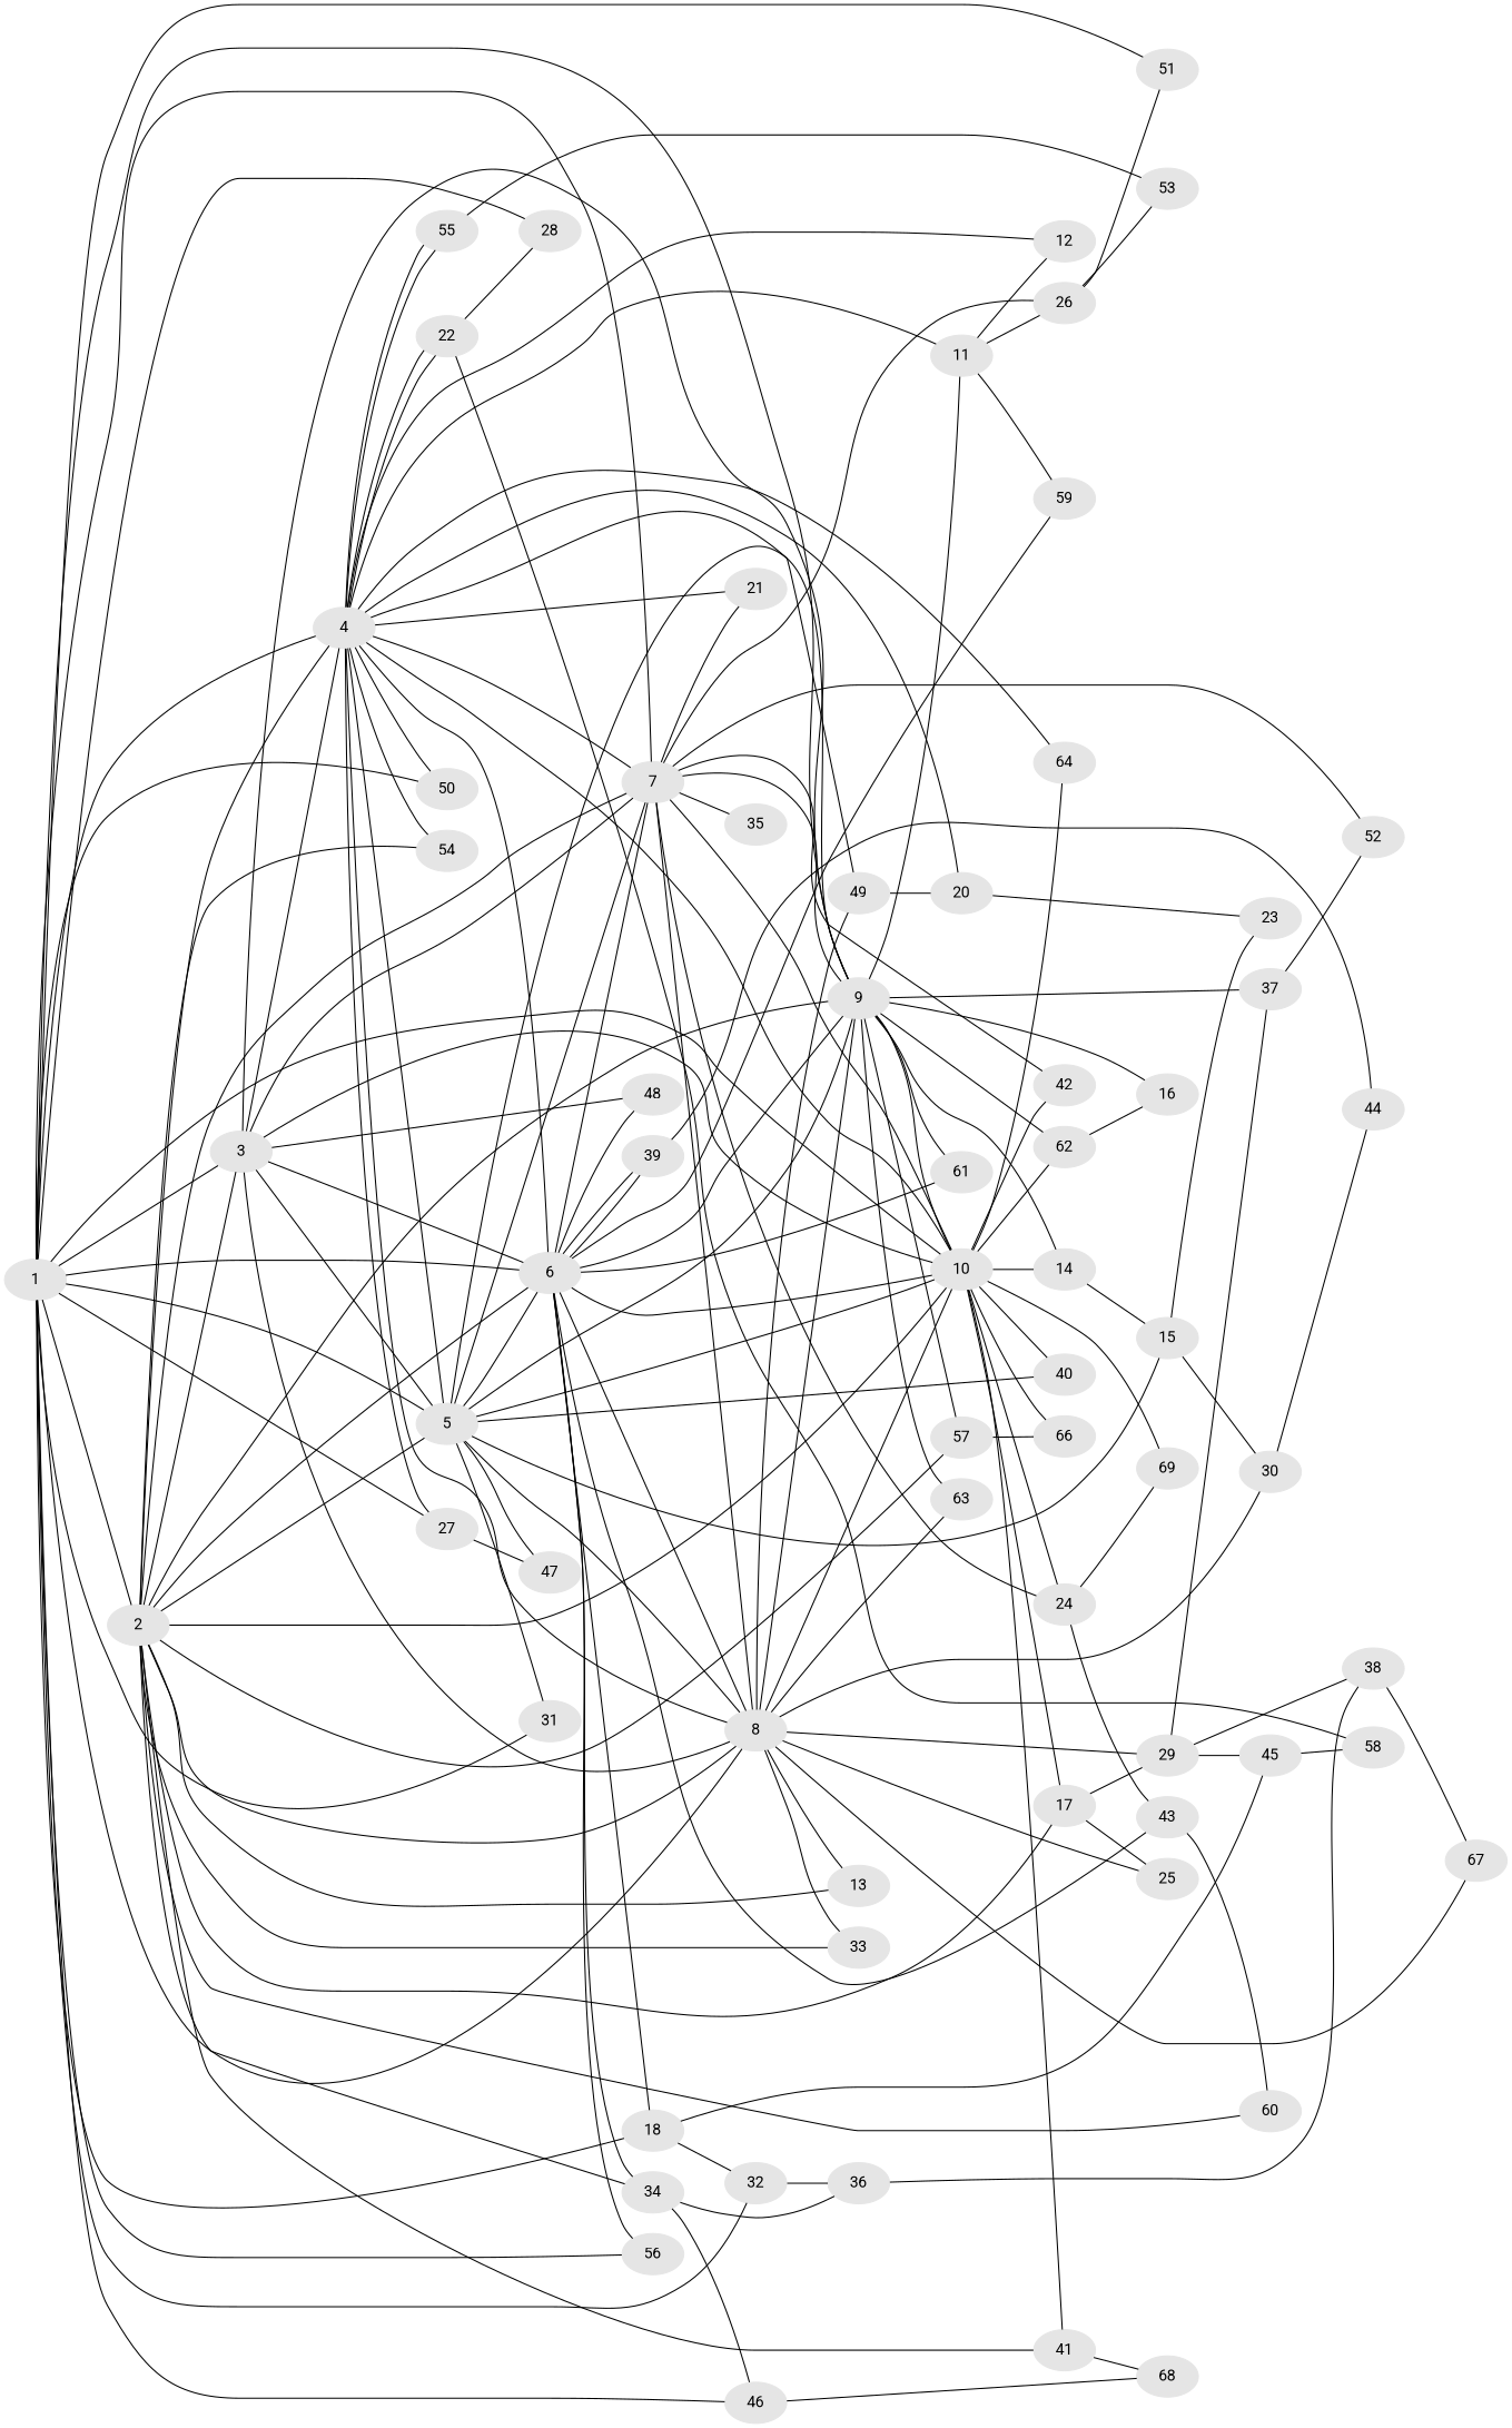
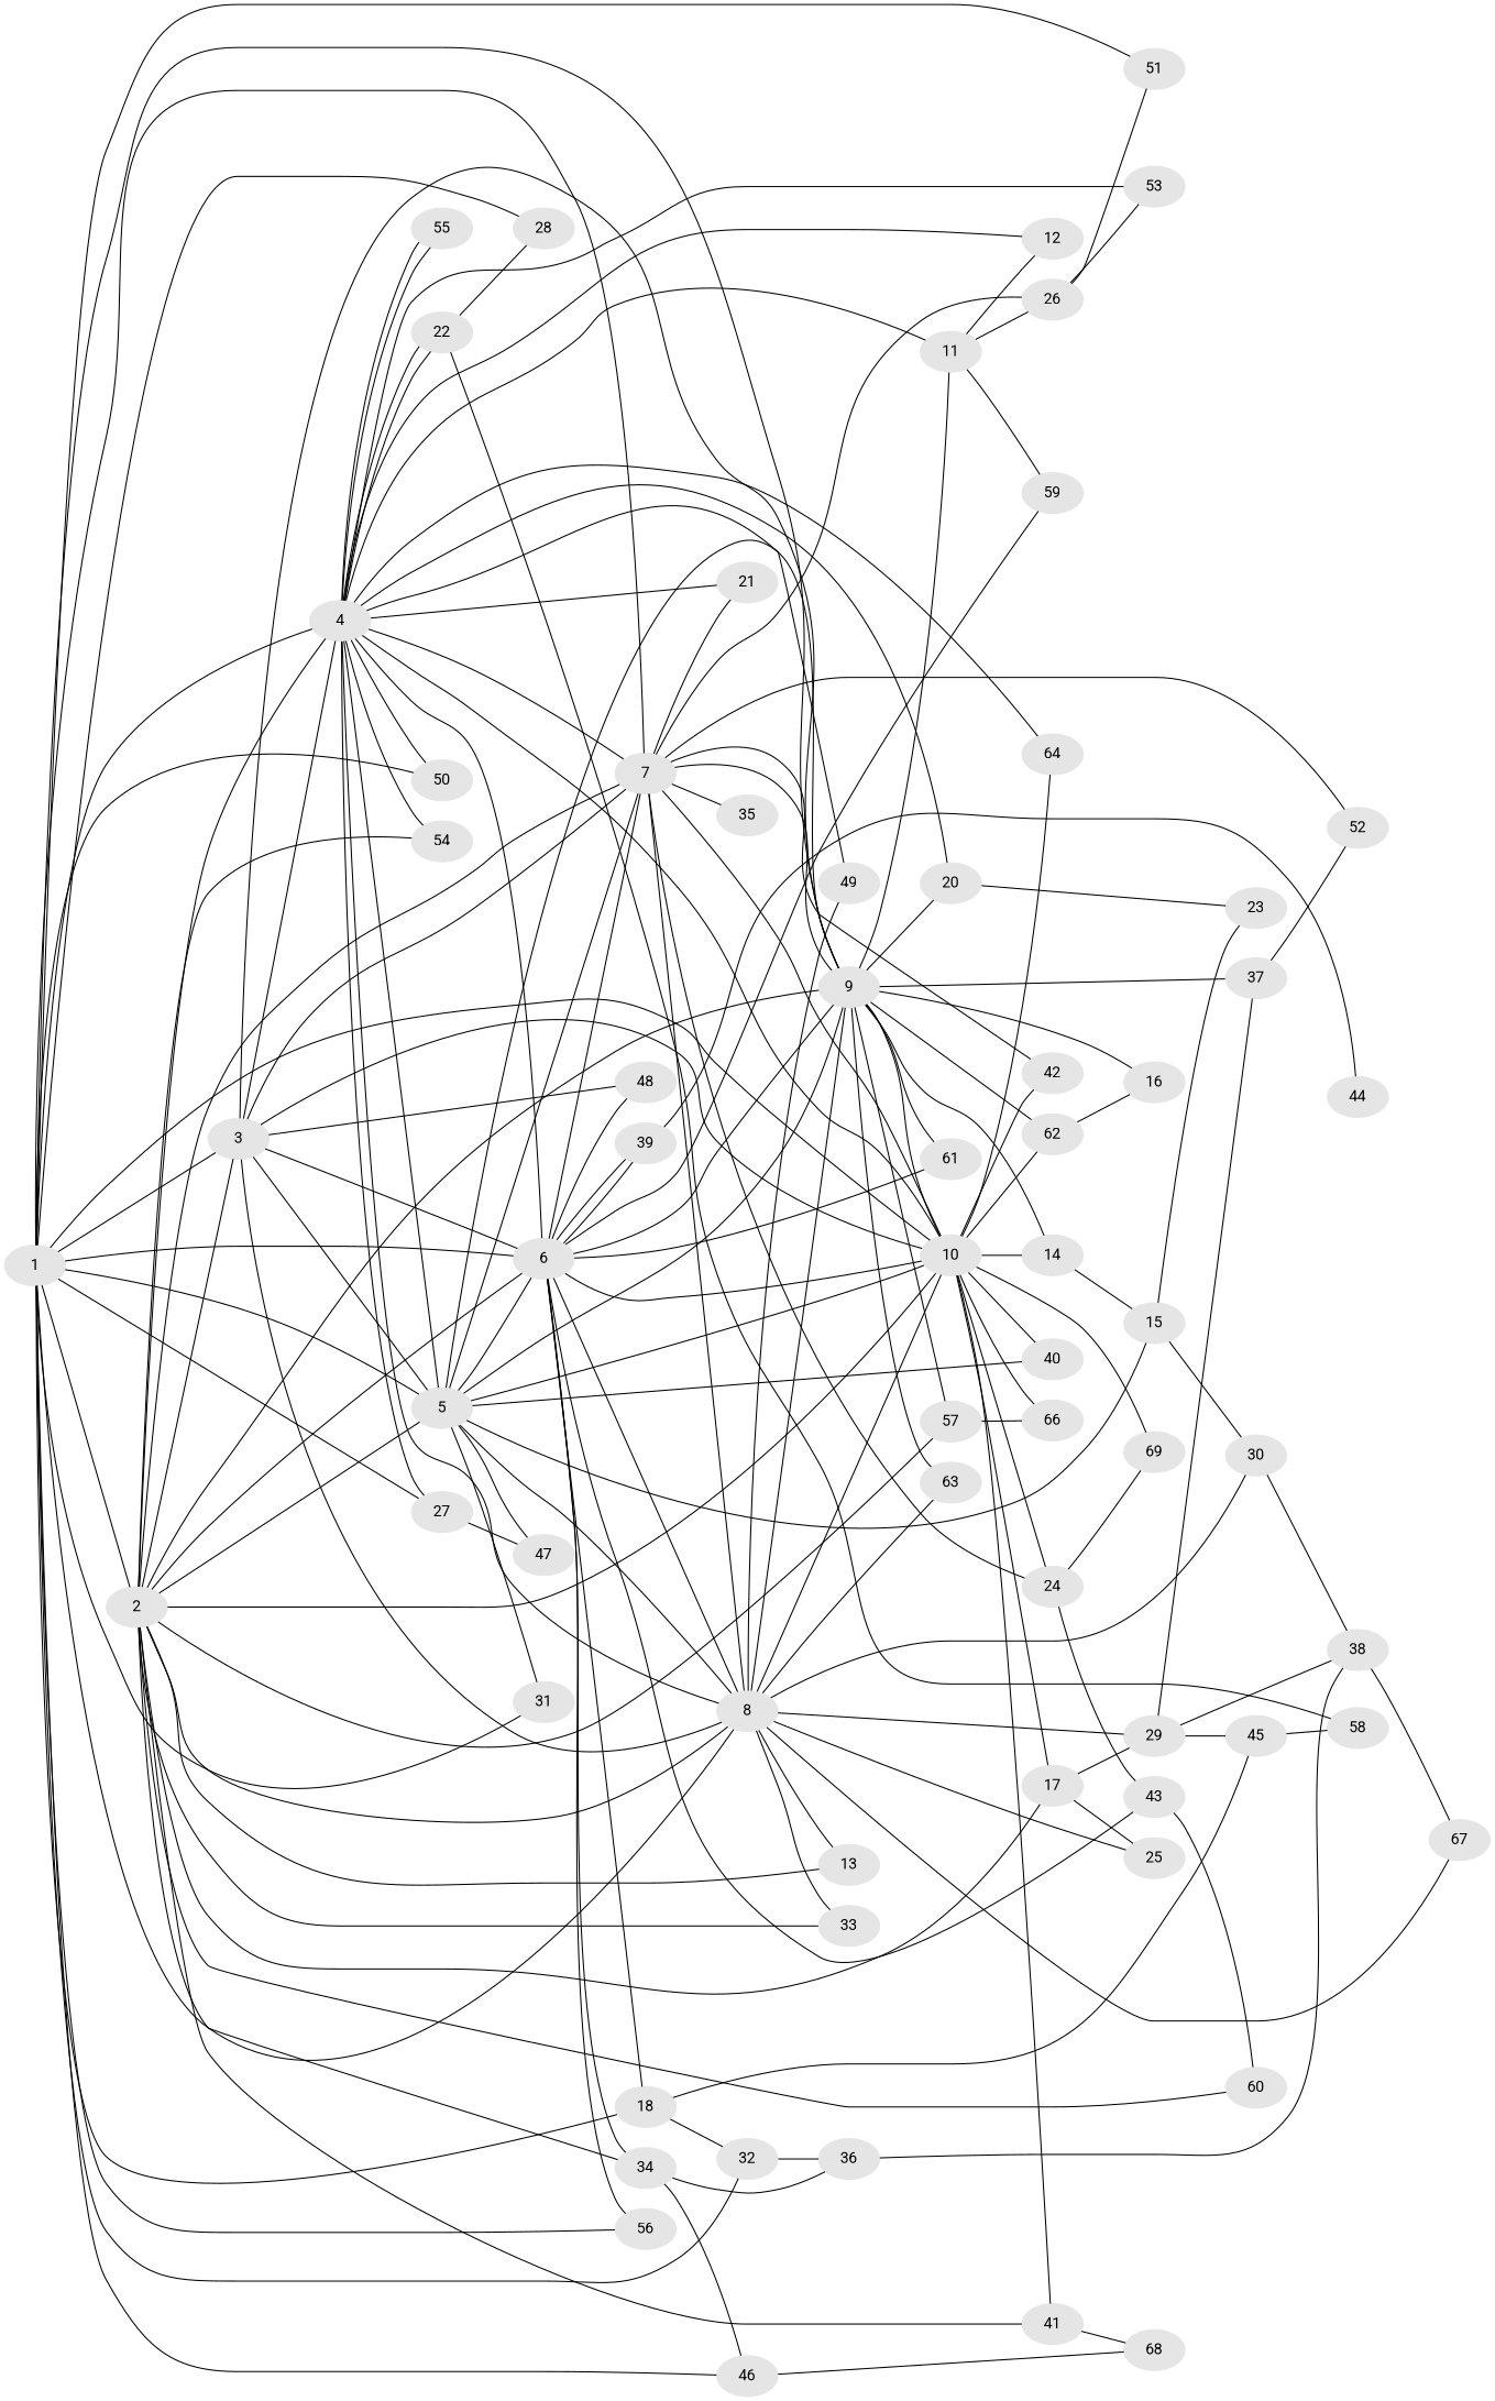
  graph {
    fontname=Roboto
    rankdir=LR
    node [color=gray90 fontname=Roboto style=filled]
    edge [fontname=Roboto]
    1
    2
    3
    4
    5
    6
    7
    8
    9
    10
    18
    27
    28
    31
    32
    46
    50
    51
    56
    13
    17
    33
    34
    41
    54
    57
    60
    48
    11
    12
    20
    21
    22
    53
    55
    64
    15
    40
    47
    49
    39
    43
    59
    61
    24
    26
    35
    42
    52
    25
    29
    30
    63
    67
    14
    16
    37
    62
    66
    69
    45
    36
    68
    23
    58
    44
    38
    1 -- 2
    1 -- 3
    1 -- 4
    1 -- 5
    1 -- 6
    1 -- 7
    1 -- 8
    1 -- 9
    1 -- 10
    1 -- 18
    1 -- 27
    1 -- 28
    1 -- 31
    1 -- 32
    1 -- 46
    1 -- 50
    1 -- 51
    1 -- 56
    2 -- 3
    2 -- 4
    2 -- 5
    2 -- 6
    2 -- 7
    2 -- 8
    2 -- 9
    2 -- 10
    2 -- 13
    2 -- 17
    2 -- 33
    2 -- 34
    2 -- 41
    2 -- 54
    2 -- 57
    2 -- 60
    3 -- 4
    3 -- 5
    3 -- 6
    3 -- 7
    3 -- 8
    3 -- 9
    3 -- 10
    3 -- 48
    4 -- 5
    4 -- 6
    4 -- 7
    4 -- 8
    4 -- 9
    4 -- 10
    4 -- 27
    4 -- 50
    4 -- 54
    4 -- 11
    4 -- 12
    4 -- 20
    4 -- 21
    4 -- 22
    4 -- 22
-   55 -- 53
+   4 -- 53
    4 -- 55
    4 -- 55
    4 -- 64
    5 -- 6
    5 -- 7
    5 -- 8
    5 -- 9
    5 -- 10
    5 -- 31
    5 -- 15
    5 -- 40
    5 -- 47
    5 -- 49
    6 -- 7
    6 -- 8
    6 -- 9
    6 -- 10
    6 -- 18
    6 -- 56
    6 -- 34
    6 -- 48
    6 -- 39
    6 -- 39
    6 -- 43
    6 -- 59
    6 -- 61
    7 -- 8
    7 -- 9
    7 -- 10
    7 -- 21
    7 -- 24
    7 -- 26
    7 -- 35
    7 -- 42
    7 -- 52
    8 -- 9
    8 -- 10
    8 -- 13
    8 -- 33
    8 -- 49
    8 -- 25
    8 -- 29
    8 -- 30
    8 -- 63
    8 -- 67
    9 -- 10
    9 -- 57
    9 -- 11
-   49 -- 20
+   9 -- 20
    9 -- 61
    9 -- 63
    9 -- 14
    9 -- 16
    9 -- 37
    9 -- 62
    10 -- 17
    10 -- 41
    10 -- 64
    10 -- 40
    10 -- 24
    10 -- 42
    10 -- 14
    10 -- 62
    10 -- 66
    10 -- 69
    18 -- 32
    18 -- 45
    27 -- 47
    32 -- 36
    46 -- 68
    17 -- 25
    17 -- 29
    34 -- 46
    34 -- 36
    41 -- 68
    57 -- 66
    11 -- 12
    11 -- 59
    11 -- 26
    20 -- 23
    22 -- 28
    22 -- 58
    15 -- 30
    15 -- 23
    39 -- 44
    43 -- 60
    24 -- 43
    24 -- 69
    26 -- 51
    26 -- 53
    29 -- 37
    29 -- 45
    29 -- 38
-   30 -- 44
+   30 -- 38
    14 -- 15
    37 -- 52
    62 -- 16
    45 -- 58
    36 -- 38
    38 -- 67
  }
